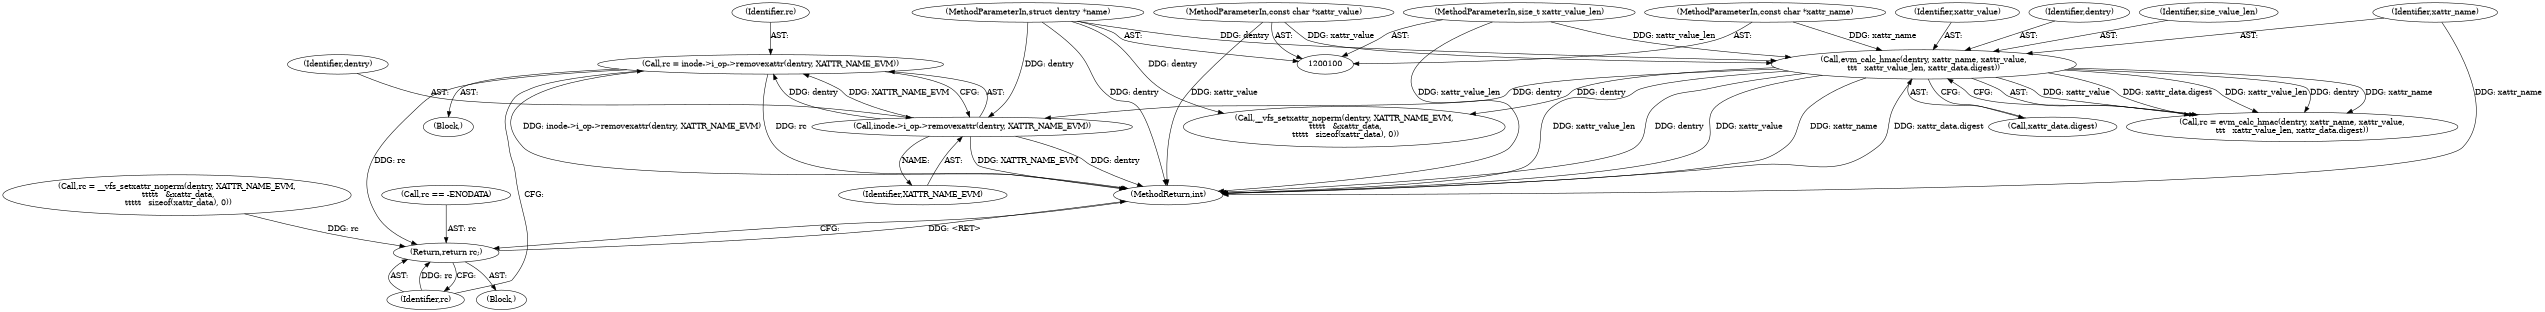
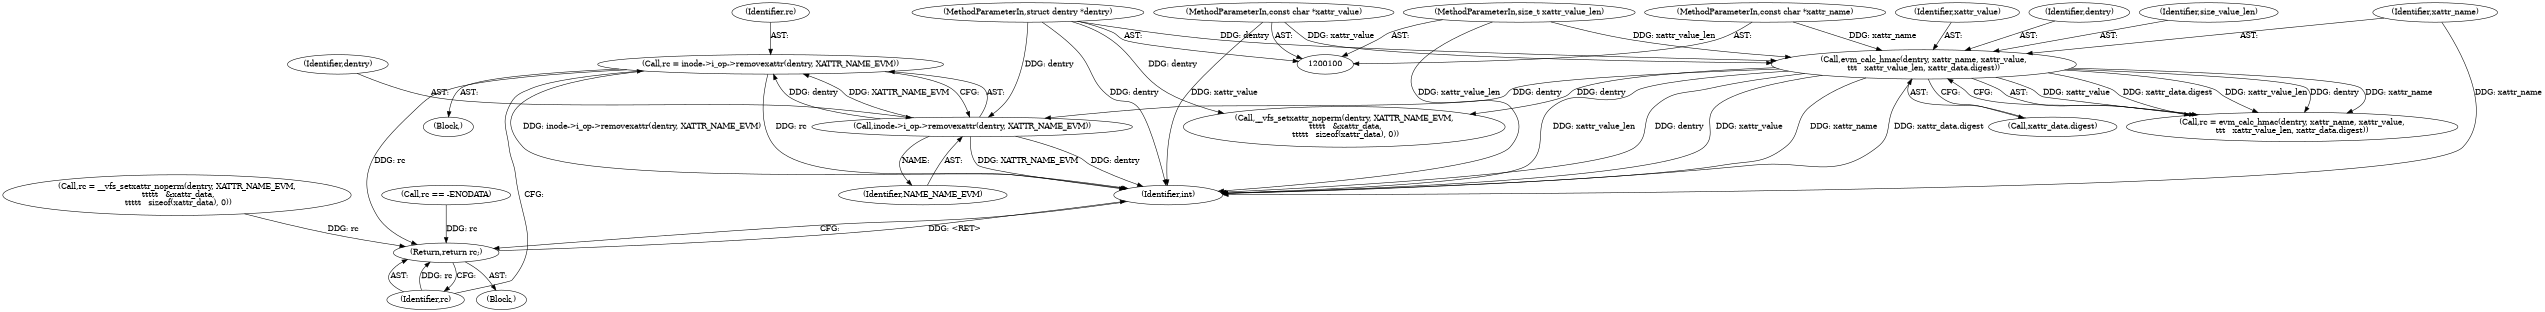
  digraph {
    n1 [label="(Call,rc = inode->i_op->removexattr(dentry, XATTR_NAME_EVM))"]
    n2 [label="(Call,inode->i_op->removexattr(dentry, XATTR_NAME_EVM))"]
    n3 [label="(Return,return rc;)"]
    n4 [label="(Block,)"]
-   n5 [label="(MethodReturn,int)"]
-   n6 [label="(Identifier,XATTR_NAME_EVM)"]
+   n5 [label="(Identifier,int)"]
+   n6 [label="(Identifier,NAME_NAME_EVM)"]
    n7 [label="(Block,)"]
    n8 [label="(Identifier,rc)"]
    n9 [label="(Call,evm_calc_hmac(dentry, xattr_name, xattr_value,\n\t\t\t   xattr_value_len, xattr_data.digest))"]
    n10 [label="(Call,xattr_data.digest)"]
    n11 [label="(Call,rc = evm_calc_hmac(dentry, xattr_name, xattr_value,\n\t\t\t   xattr_value_len, xattr_data.digest))"]
    n12 [label="(Call,__vfs_setxattr_noperm(dentry, XATTR_NAME_EVM,\n \t\t\t\t\t   &xattr_data,\n \t\t\t\t\t   sizeof(xattr_data), 0))"]
-   n13 [label="(MethodParameterIn,struct dentry *name)"]
+   n13 [label="(MethodParameterIn,struct dentry *dentry)"]
    n14 [label=1200100]
    n15 [label="(MethodParameterIn,const char *xattr_name)"]
    n16 [label="(MethodParameterIn,const char *xattr_value)"]
    n17 [label="(MethodParameterIn,size_t xattr_value_len)"]
    n18 [label="(Identifier,size_value_len)"]
    n19 [label="(Identifier,rc)"]
    n20 [label="(Call,rc = __vfs_setxattr_noperm(dentry, XATTR_NAME_EVM,\n \t\t\t\t\t   &xattr_data,\n \t\t\t\t\t   sizeof(xattr_data), 0))"]
    n21 [label="(Call,rc == -ENODATA)"]
    n22 [label="(Identifier,xattr_value)"]
    n23 [label="(Identifier,dentry)"]
    n24 [label="(Identifier,dentry)"]
    n25 [label="(Identifier,xattr_name)"]
    n1 -> n2 [label="CFG: "]
    n1 -> n3 [label="DDG: rc"]
    n1 -> n4 [label="AST: "]
    n1 -> n5 [label="DDG: rc"]
    n1 -> n5 [label="DDG: inode->i_op->removexattr(dentry, XATTR_NAME_EVM)"]
    n2 -> n1 [label="AST: "]
    n2 -> n1 [label="DDG: dentry"]
    n2 -> n1 [label="DDG: XATTR_NAME_EVM"]
    n2 -> n5 [label="DDG: XATTR_NAME_EVM"]
    n2 -> n5 [label="DDG: dentry"]
    n2 -> n6 [label="NAME: "]
    n3 -> n5 [label="DDG: <RET>"]
    n3 -> n7 [label="AST: "]
    n3 -> n8 [label="CFG: "]
    n5 -> n3 [label="CFG: "]
    n6 -> n2 [label="AST: "]
    n8 -> n1 [label="CFG: "]
    n8 -> n3 [label="AST: "]
    n8 -> n3 [label="DDG: rc"]
    n9 -> n2 [label="DDG: dentry"]
    n9 -> n5 [label="DDG: xattr_name"]
    n9 -> n5 [label="DDG: xattr_data.digest"]
    n9 -> n5 [label="DDG: xattr_value_len"]
    n9 -> n5 [label="DDG: dentry"]
    n9 -> n5 [label="DDG: xattr_value"]
    n9 -> n10 [label="CFG: "]
    n9 -> n11 [label="AST: "]
    n9 -> n11 [label="DDG: xattr_value"]
    n9 -> n11 [label="DDG: xattr_data.digest"]
    n9 -> n11 [label="DDG: xattr_value_len"]
    n9 -> n11 [label="DDG: dentry"]
    n9 -> n11 [label="DDG: xattr_name"]
    n9 -> n12 [label="DDG: dentry"]
    n10 -> n9 [label="AST: "]
    n11 -> n9 [label="CFG: "]
    n13 -> n2 [label="DDG: dentry"]
    n13 -> n5 [label="DDG: dentry"]
    n13 -> n9 [label="DDG: dentry"]
    n13 -> n12 [label="DDG: dentry"]
    n13 -> n14 [label="AST: "]
    n15 -> n9 [label="DDG: xattr_name"]
    n15 -> n14 [label="AST: "]
    n16 -> n5 [label="DDG: xattr_value"]
    n16 -> n9 [label="DDG: xattr_value"]
    n16 -> n14 [label="AST: "]
    n17 -> n5 [label="DDG: xattr_value_len"]
    n17 -> n9 [label="DDG: xattr_value_len"]
    n17 -> n14 [label="AST: "]
    n18 -> n9 [label="AST: "]
    n19 -> n1 [label="AST: "]
    n20 -> n3 [label="DDG: rc"]
-   n21 -> n3 [label="AST: rc"]
+   n21 -> n3 [label="DDG: rc"]
    n22 -> n9 [label="AST: "]
    n23 -> n2 [label="AST: "]
    n24 -> n9 [label="AST: "]
    n25 -> n5 [label="DDG: xattr_name"]
    n25 -> n9 [label="AST: "]
  }
